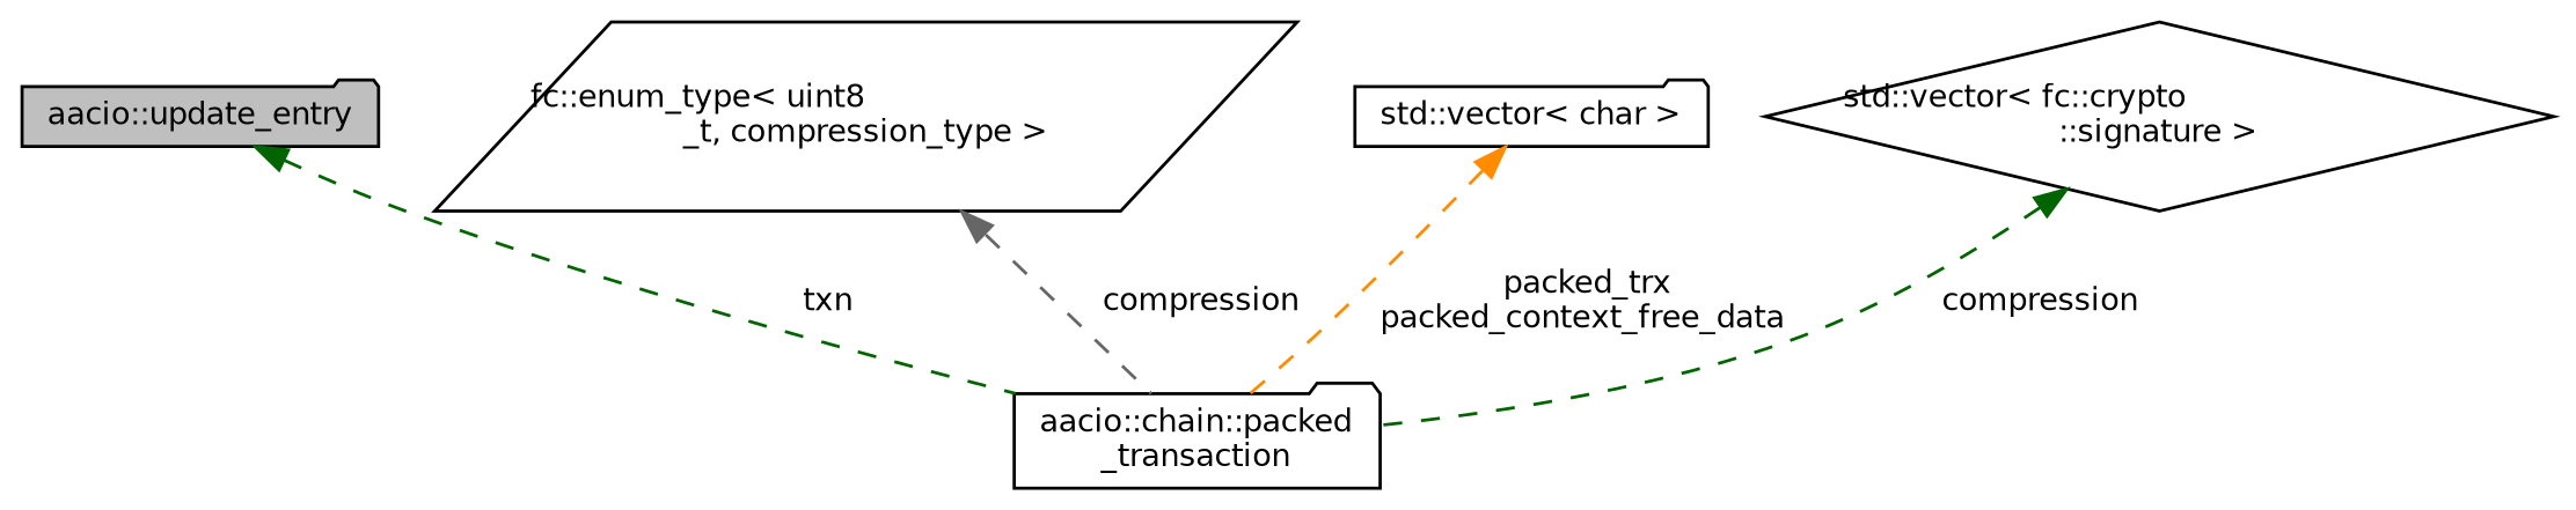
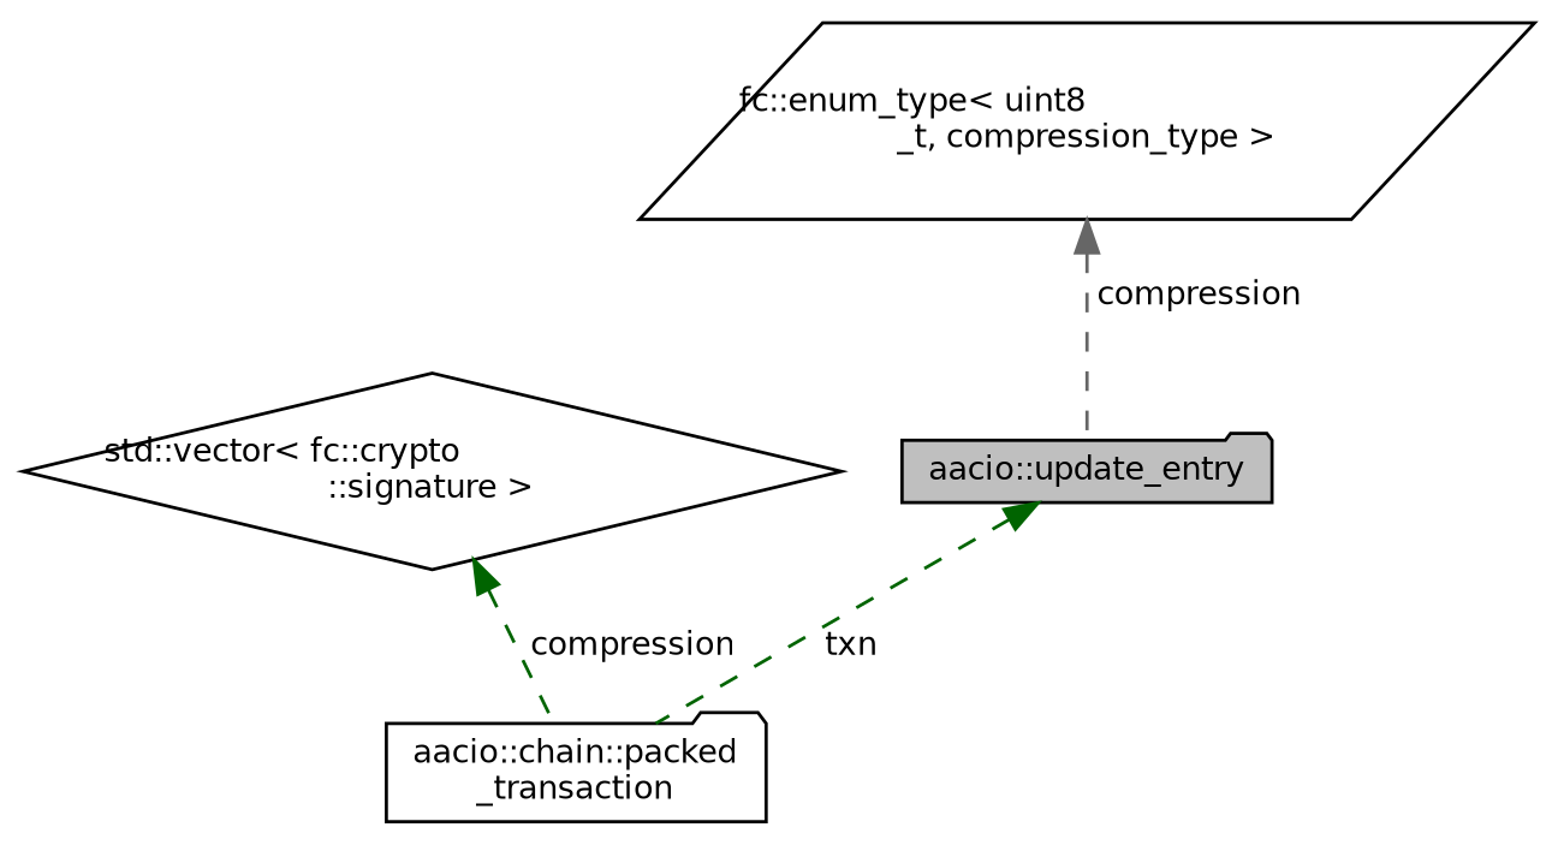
  digraph {
    rankdir=TB
    node [color=black fillcolor=white fontname=Helvetica fontsize=10 shape=folder style=filled]
    edge [color=darkgreen dir=back fontname=Helvetica fontsize=10 labelfontname=Helvetica labelfontsize=10 style=dashed]
    n1 [fillcolor=grey75 fontcolor=black height=0.2 label="aacio::update_entry" width=0.4]
    n2 [height=0.2 label="aacio::chain::packed\l_transaction" width=0.4]
    n3 [height=0.2 label="fc::enum_type\< uint8\l_t, compression_type \>" shape=parallelogram width=0.4]
-   n4 [height=0.2 label="std::vector\< char \>" width=0.4]
    n5 [height=0.2 label="std::vector\< fc::crypto\l::signature \>" shape=diamond width=0.4]
    n1 -> n2 [label=" txn"]
-   n3 -> n2 [color=gray40 label=" compression"]
-   n4 -> n2 [color=darkorange label=" packed_trx\npacked_context_free_data"]
+   n3 -> n1 [color=gray40 label=" compression"]
    n5 -> n2 [label=" compression"]
  }
